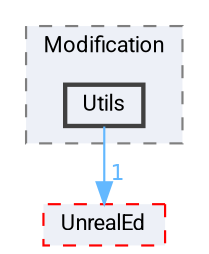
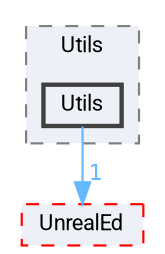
  digraph {
    compound=true
    fontname=Roboto
    node [fillcolor="#edf0f7" fontname=Roboto fontsize=10 shape=box]
    n1 [color=grey25 height=0.2 label=Utils style="filled,bold" width=0.4]
    n2 [color=red height=0.2 label=UnrealEd style="filled,dashed" width=0.4]
    subgraph cluster_1 {
      bgcolor="#edf0f7"
      fontsize=10
-     label=Modification
+     label=Utils
      pencolor=grey50
      style="filled,dashed"
      n1
    }
    n1 -> n2 [color=steelblue1 fontcolor=steelblue1 fontname=Roboto fontsize=10 headlabel=1 labeldistance=1.5 labelfontname=Helvetica labelfontsize=10]
  }
